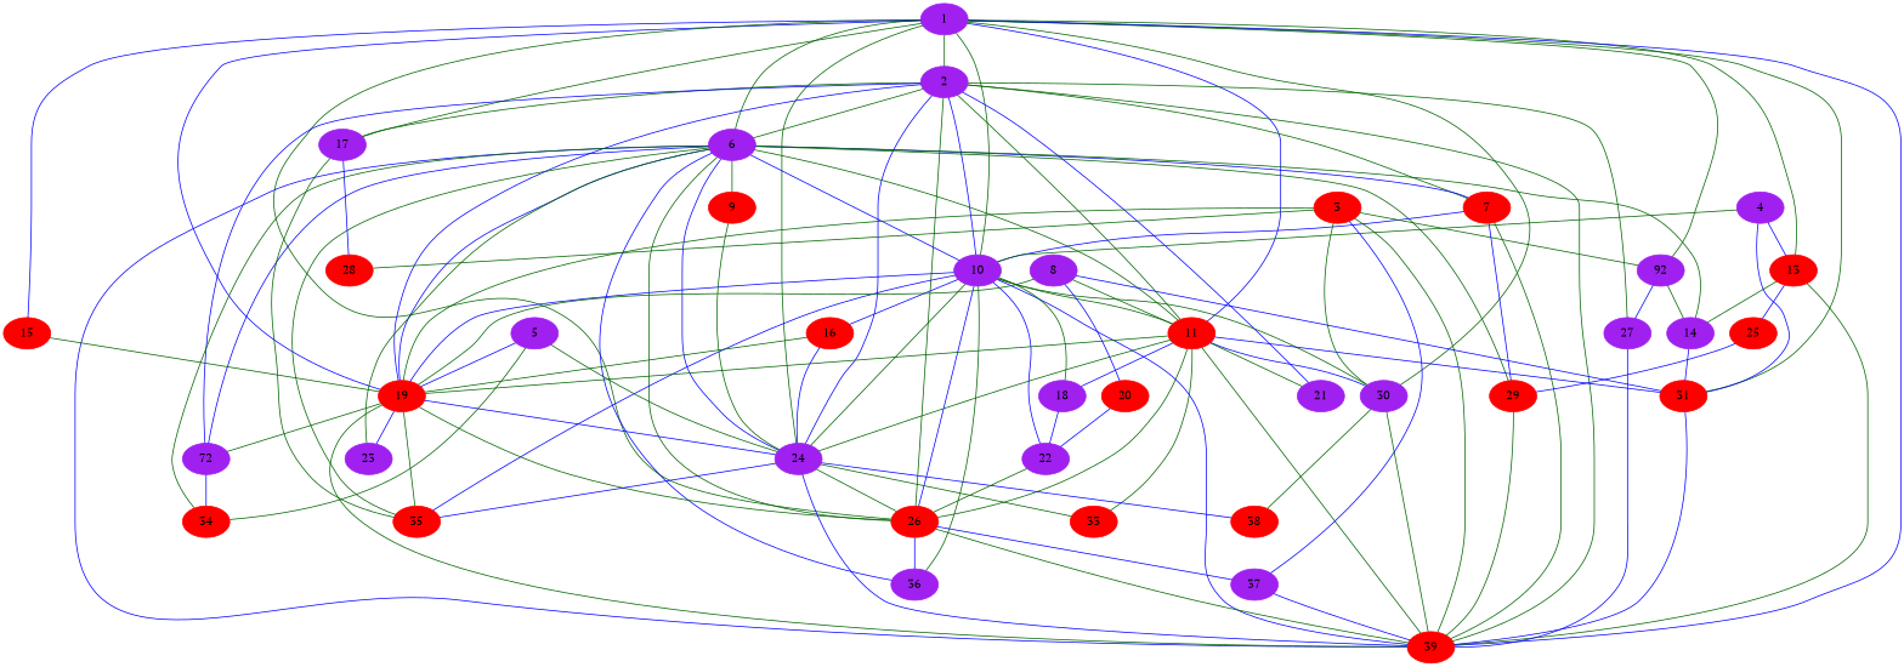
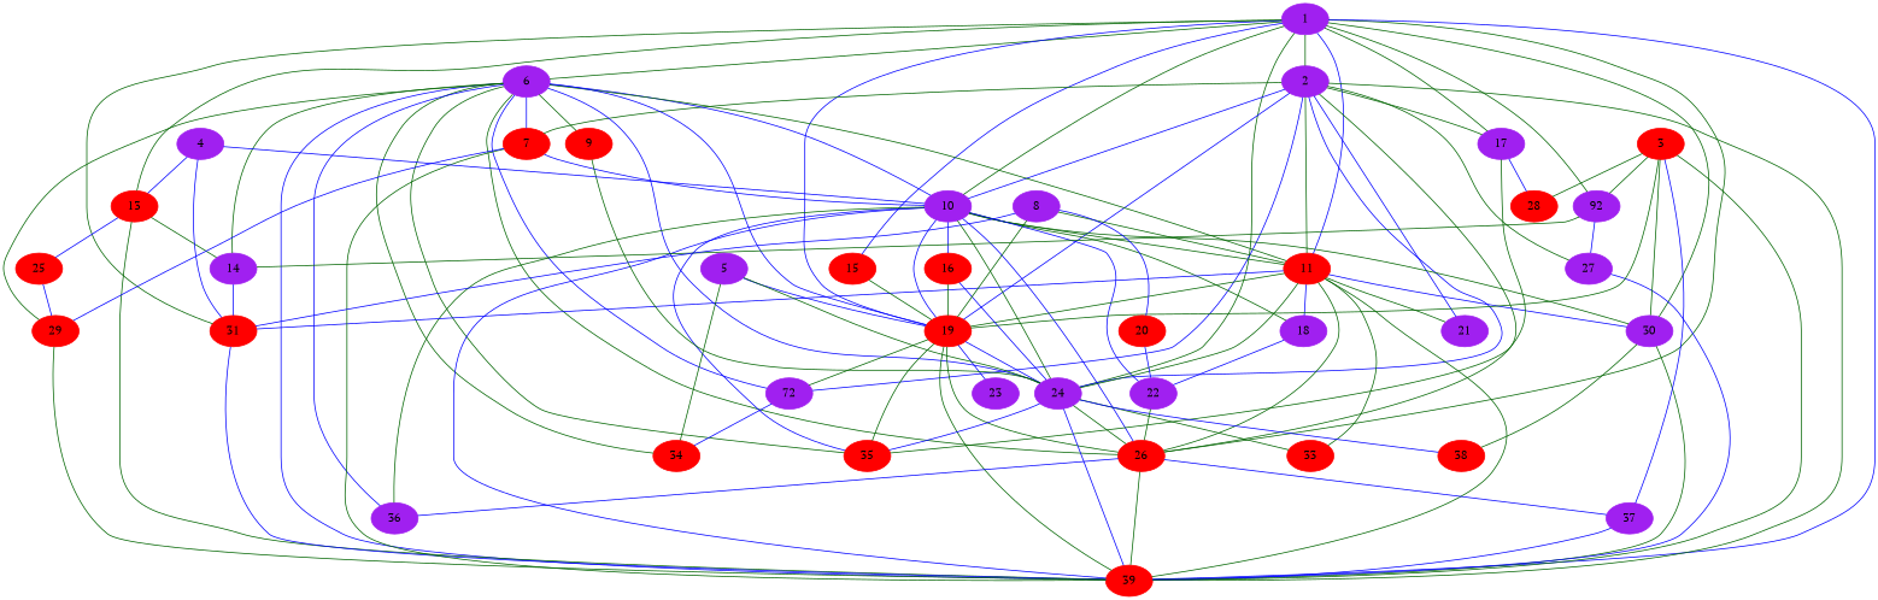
  graph {
    fontname="PT Serif"
    node [color=purple fontname="PT Serif" style=filled]
    edge [color=darkgreen fontname="PT Serif" weight=1.0]
    1
    2
    6
    10
    11 [color=red]
    n6 [label=92]
    13 [color=red]
    15 [color=red]
    17
    19 [color=red]
    24
    26 [color=red]
    30
    31 [color=red]
    39 [color=red]
    7 [color=red]
    21
    27
    n19 [label=72]
    34 [color=red]
    9 [color=red]
    14
    23
    29 [color=red]
    35 [color=red]
    36
    16 [color=red]
    18
    22
    33 [color=red]
    25 [color=red]
    28 [color=red]
    38 [color=red]
    37
    3 [color=red]
    4
    5
    8
    20 [color=red]
    1 -- 2 [weight=2.0]
    1 -- 6
    1 -- 10
    1 -- 11 [color=blue]
    1 -- n6
    1 -- 13
    1 -- 15 [color=blue]
    1 -- 17
    1 -- 19 [color=blue weight=2.0]
    1 -- 24 [weight=2.0]
    1 -- 26 [weight=2.0]
    1 -- 30
    1 -- 31
    1 -- 39 [color=blue weight=2.0]
-   2 -- 6 [weight=2.0]
    2 -- 10 [color=blue weight=2.0]
    2 -- 11 [weight=2.0]
    2 -- 17
    2 -- 19 [color=blue weight=2.0]
    2 -- 24 [color=blue weight=2.0]
    2 -- 26 [weight=2.0]
    2 -- 39 [weight=2.0]
    2 -- 7
    2 -- 21 [color=blue]
    2 -- 27
    2 -- n19 [color=blue]
    6 -- 10 [color=blue weight=3.0]
    6 -- 11
    6 -- 19 [color=blue]
    6 -- 24 [color=blue]
    6 -- 26
    6 -- 39 [color=blue]
    6 -- 7 [color=blue]
    6 -- n19 [color=blue]
    6 -- 34
    6 -- 9
    6 -- 14
-   6 -- 23
    6 -- 29
    6 -- 35
    6 -- 36 [color=blue]
    10 -- 11
    10 -- 19 [color=blue]
    10 -- 24 [weight=2.0]
    10 -- 26 [color=blue]
    10 -- 30
    10 -- 39 [color=blue weight=2.0]
    10 -- 35 [color=blue]
    10 -- 36
    10 -- 16 [color=blue]
    10 -- 18
    10 -- 22 [color=blue]
    11 -- 19 [weight=3.0]
    11 -- 24
    11 -- 26
    11 -- 30 [color=blue]
    11 -- 31 [color=blue]
    11 -- 39
    11 -- 21 [weight=2.0]
    11 -- 18 [color=blue]
    11 -- 33
    n6 -- 27 [color=blue]
    n6 -- 14
    13 -- 39
    13 -- 14
    13 -- 25 [color=blue]
    15 -- 19 [weight=2.0]
    17 -- 35
    17 -- 28 [color=blue]
    19 -- 24 [color=blue weight=3.0]
    19 -- 26
    19 -- 39 [weight=2.0]
    19 -- n19
    19 -- 23 [color=blue]
    19 -- 35
    24 -- 26 [weight=2.0]
    24 -- 39 [color=blue]
    24 -- 35 [color=blue]
    24 -- 33
    24 -- 38 [color=blue]
    26 -- 39
    26 -- 36 [color=blue]
    26 -- 37 [color=blue]
    30 -- 39
    30 -- 38
    31 -- 39 [color=blue]
    7 -- 10 [color=blue]
    7 -- 39
    7 -- 29 [color=blue]
    27 -- 39 [color=blue]
    n19 -- 34 [color=blue]
    9 -- 24
    14 -- 31 [color=blue]
    29 -- 39
    16 -- 19
    16 -- 24 [color=blue]
    18 -- 22 [color=blue]
    22 -- 26
    25 -- 29 [color=blue]
    37 -- 39 [color=blue]
    3 -- n6
    3 -- 19
    3 -- 30
    3 -- 39
    3 -- 28
    3 -- 37 [color=blue]
-   4 -- 10
+   4 -- 10 [color=blue]
    4 -- 13 [color=blue]
    4 -- 31 [color=blue]
    5 -- 19 [color=blue]
    5 -- 24
    5 -- 34
    8 -- 11
    8 -- 19
    8 -- 31 [color=blue]
    8 -- 20 [color=blue]
    20 -- 22 [color=blue]
  }
